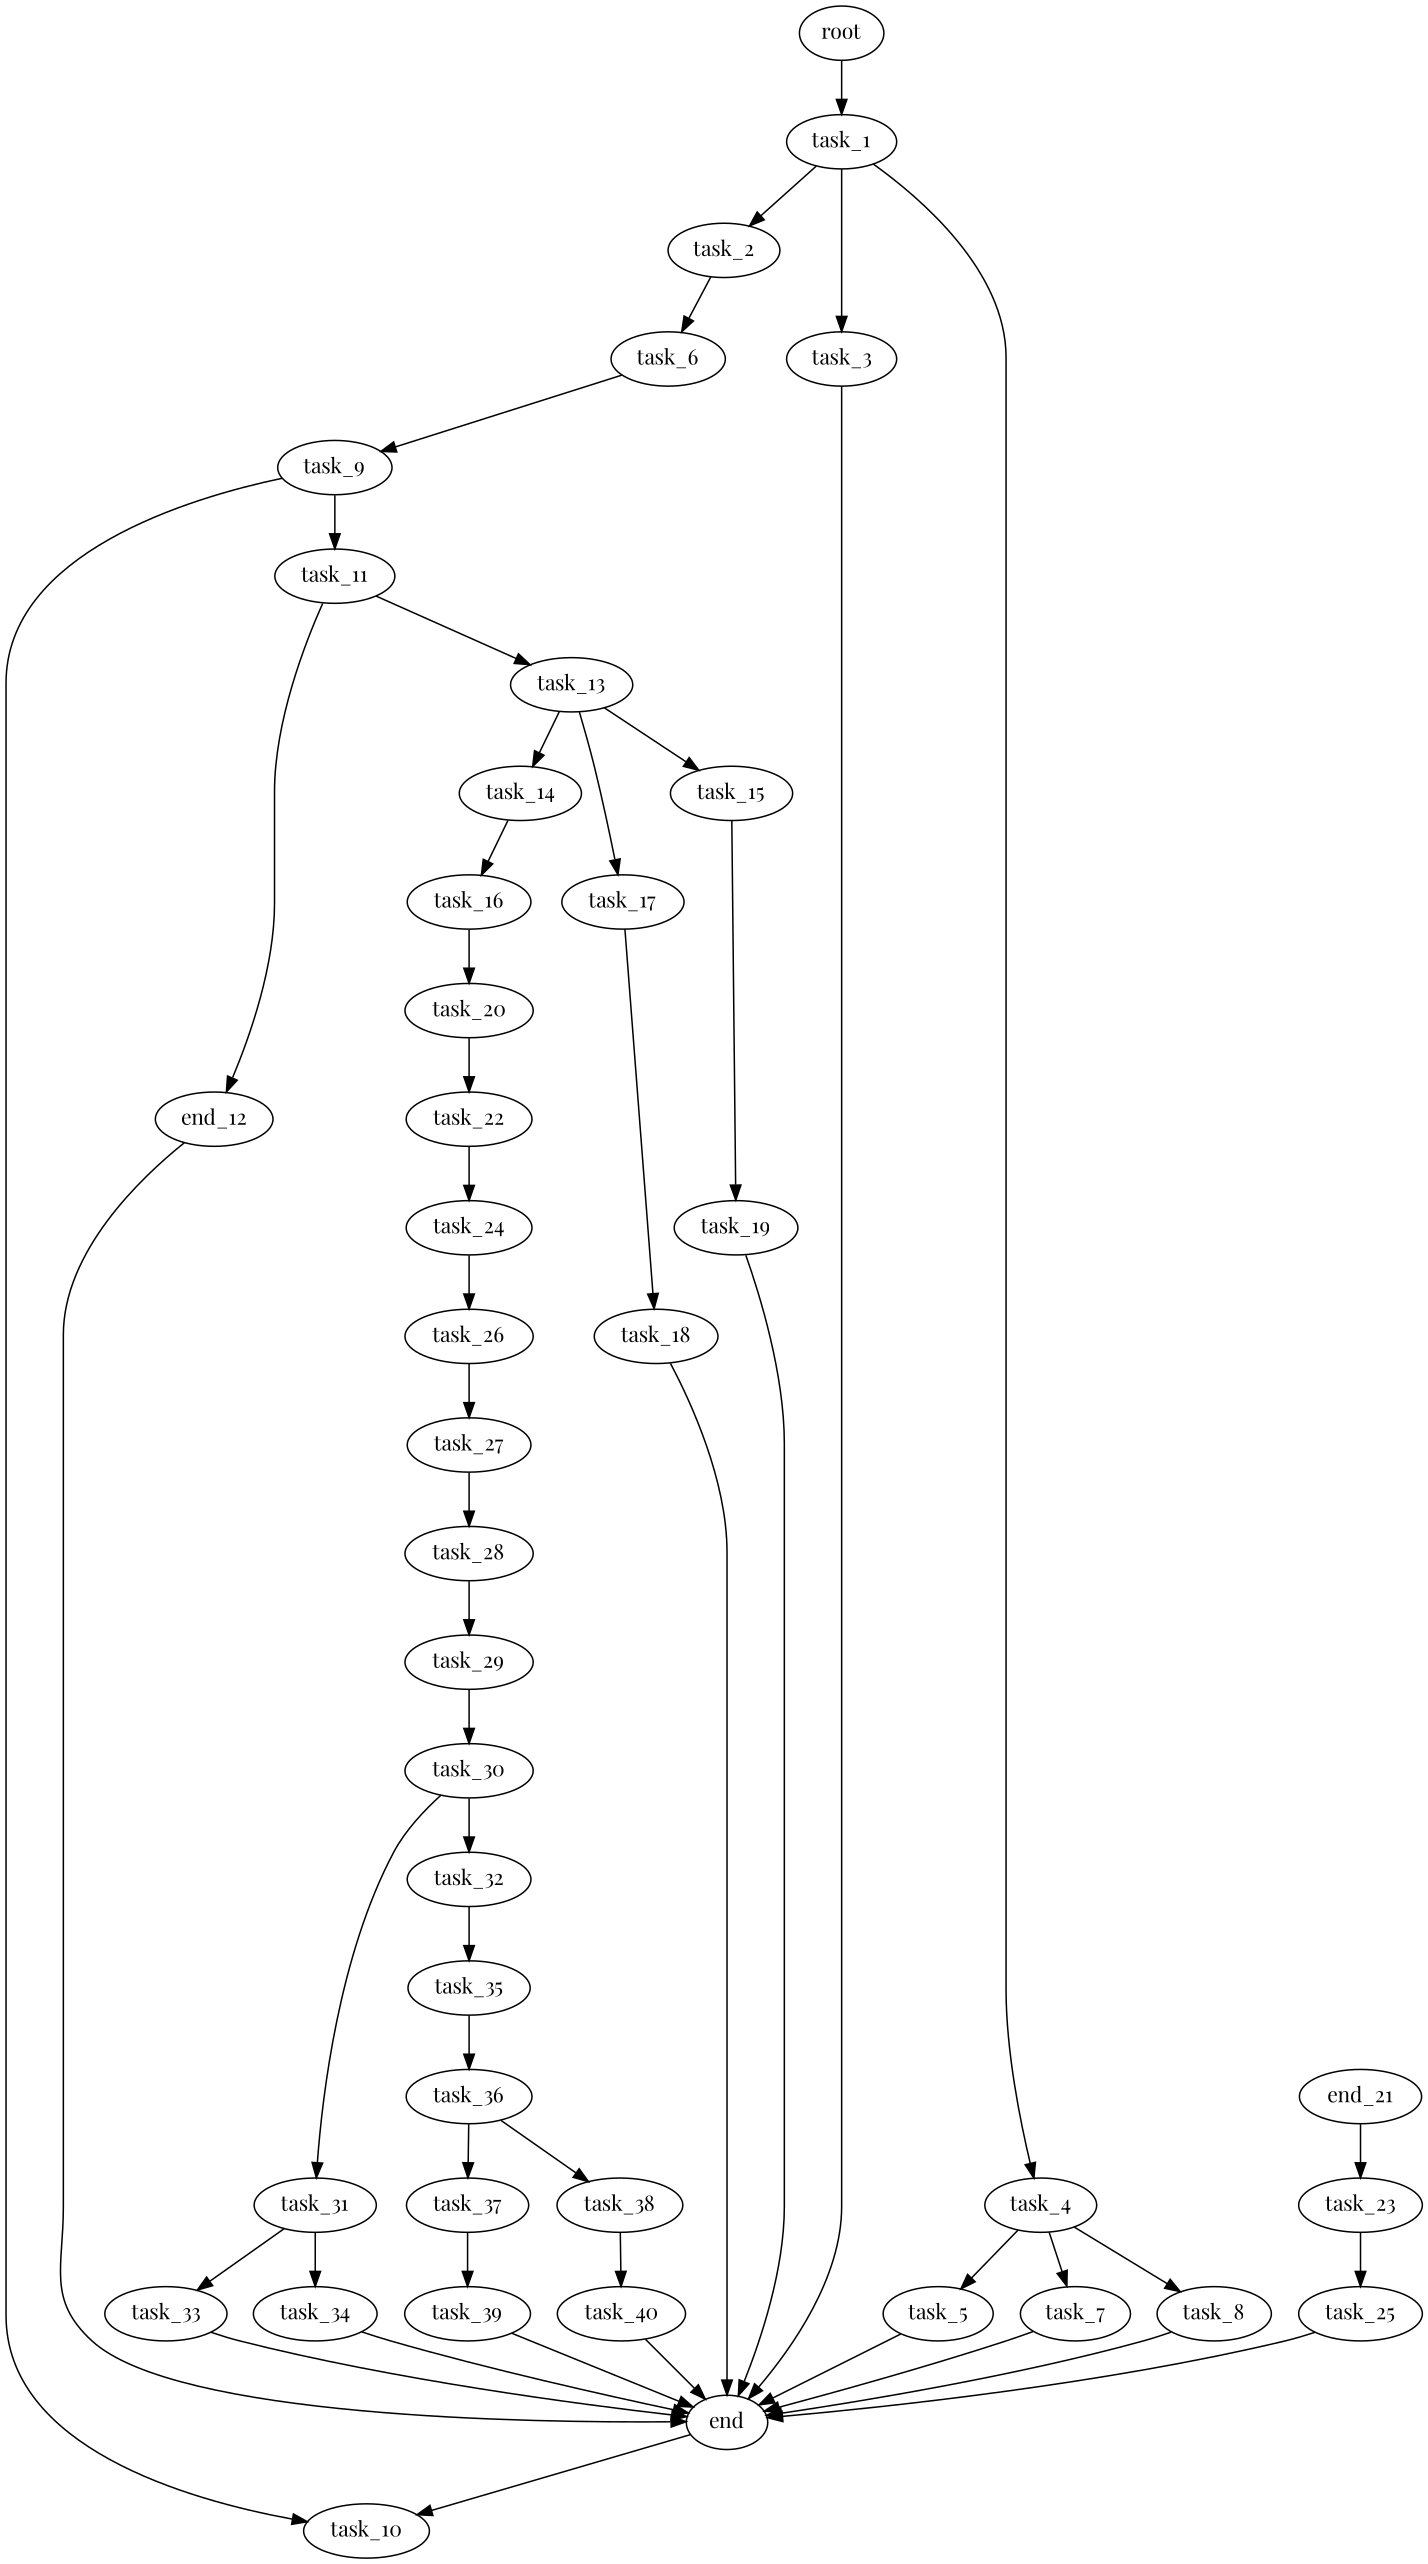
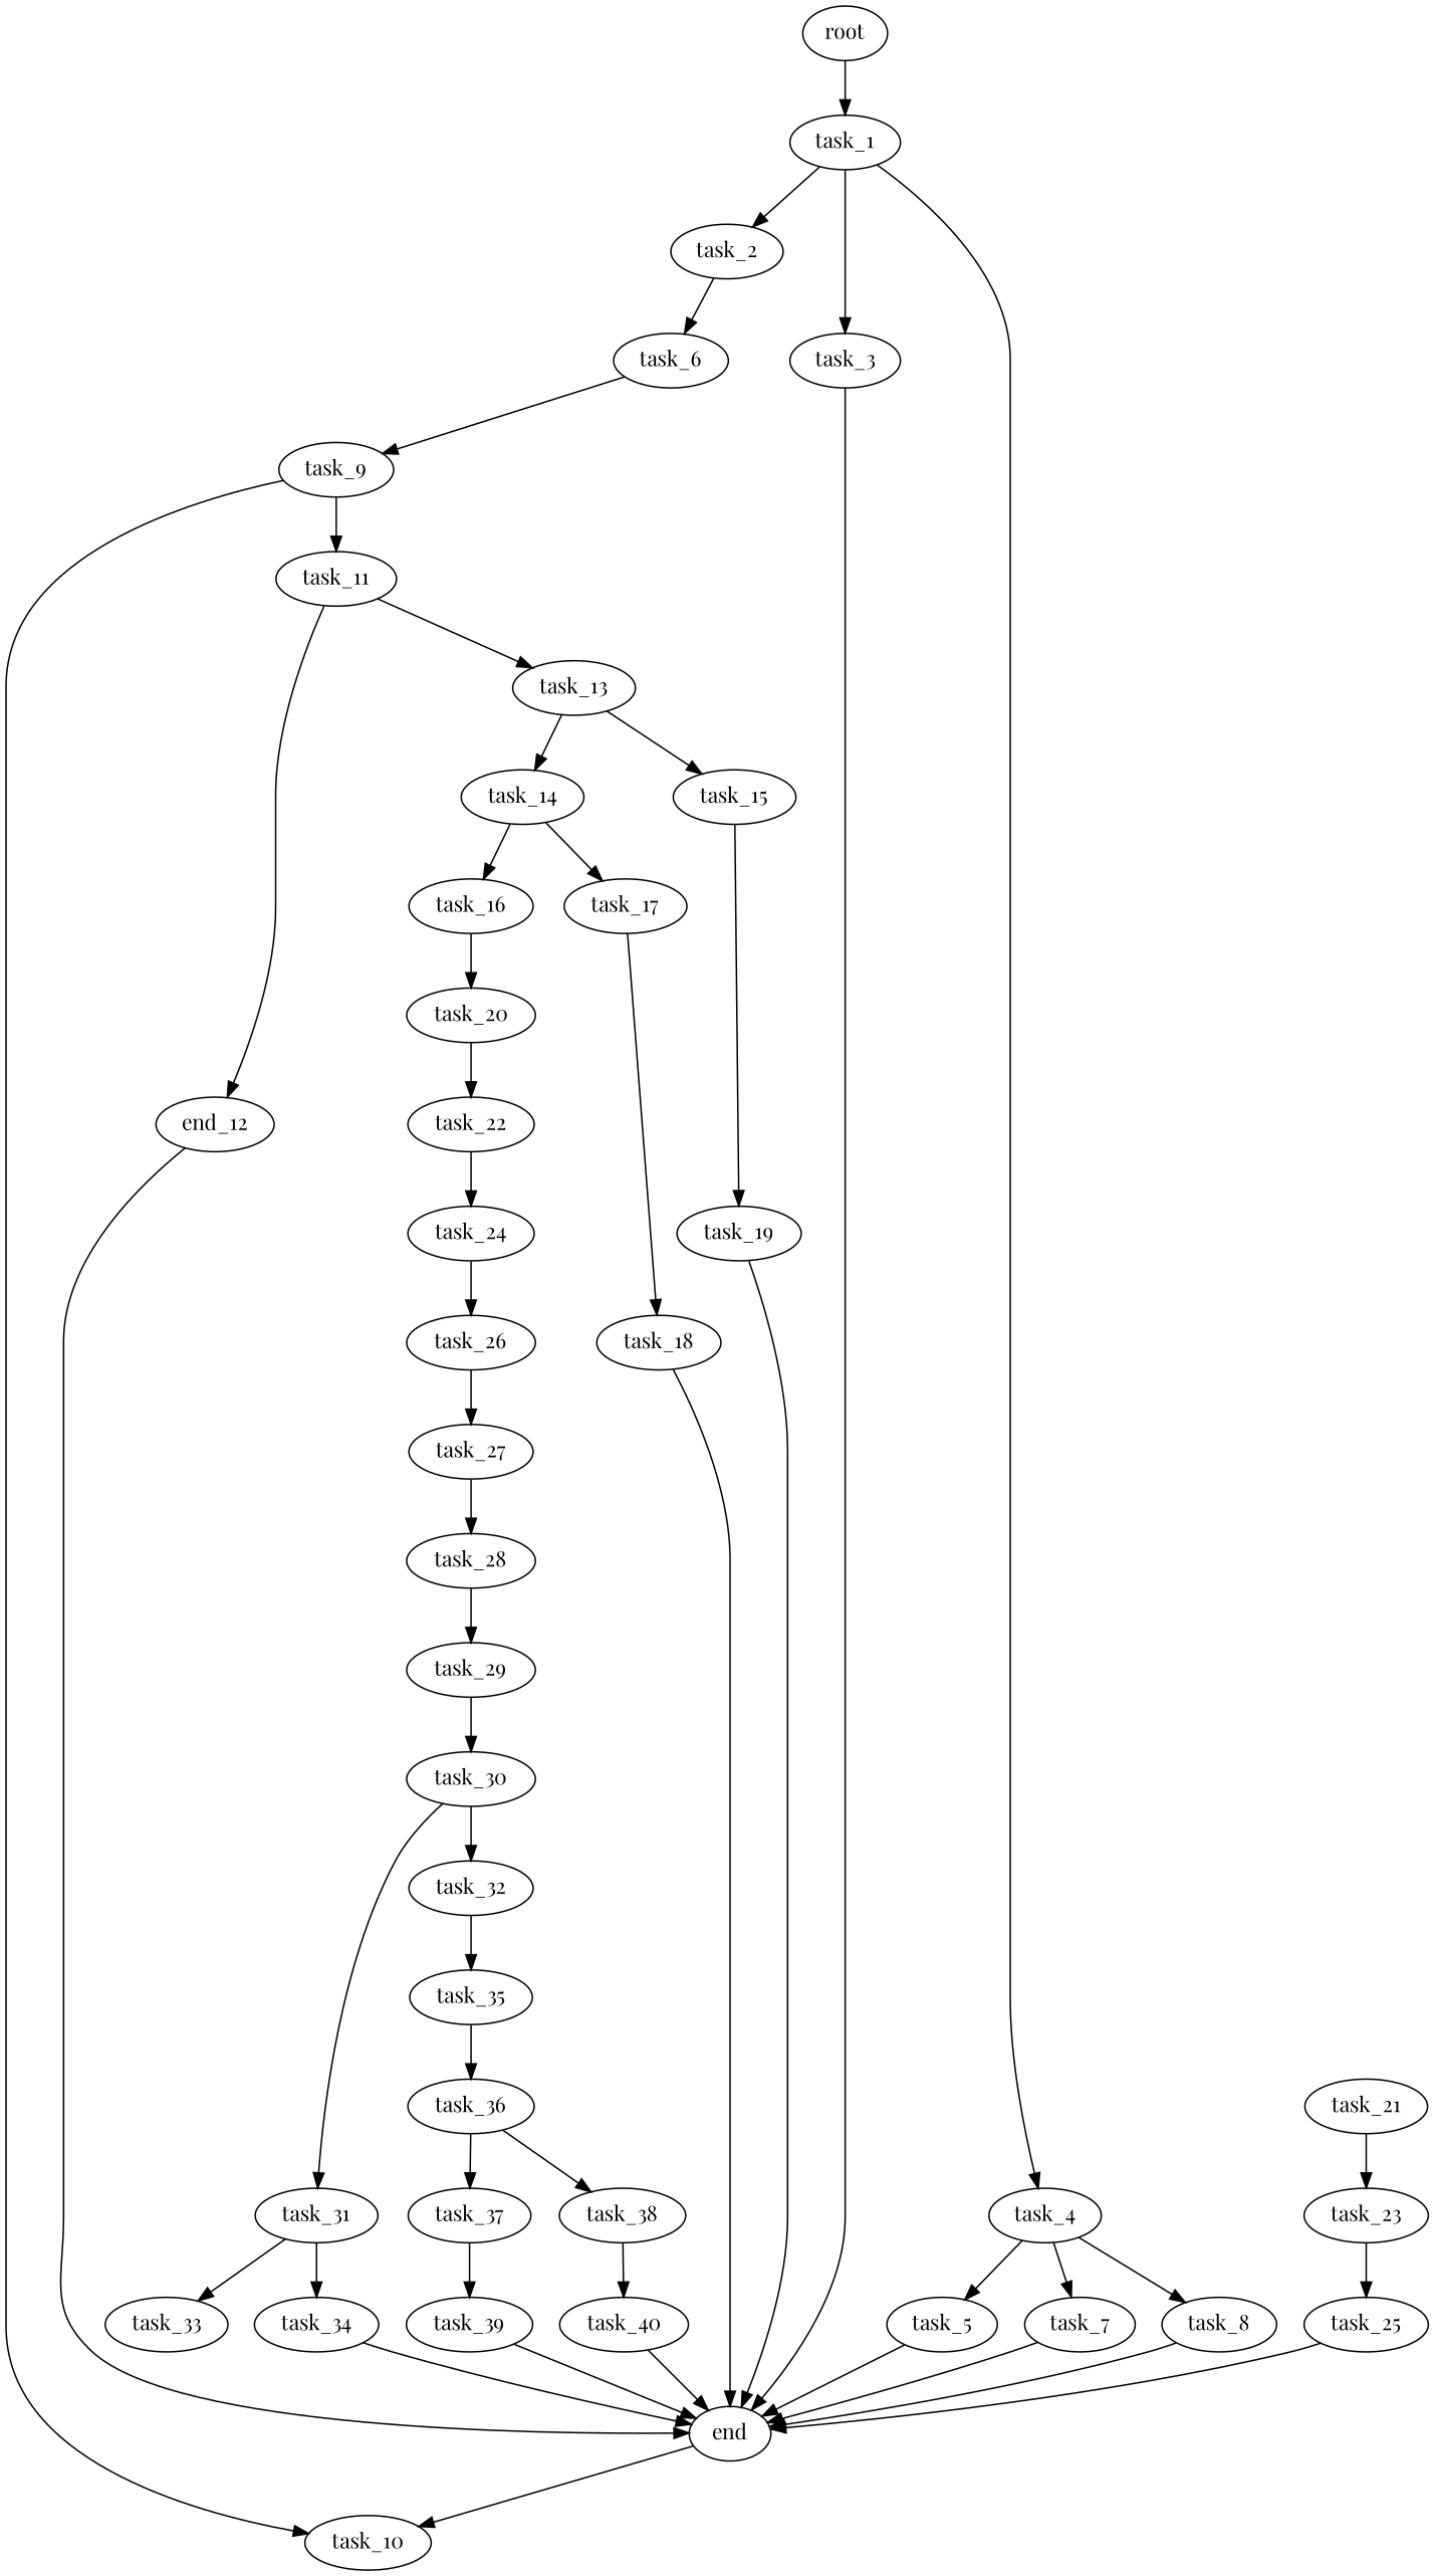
  digraph {
    fontname="Playfair Display"
    node [fontname="Playfair Display"]
    edge [fontname="Playfair Display"]
    root
    task_1
    task_2
    task_3
    task_4
    task_6
    end
    task_5
    task_7
    task_8
    task_9
    task_10
    task_11
    n14 [label=end_12]
    task_13
    task_14
    task_15
    task_16
    task_17
    task_19
    task_20
    task_18
    task_22
-   task_21 [label=end_21]
+   task_21
    task_23
    task_24
    task_25
    task_26
    task_27
    task_28
    task_29
    task_30
    task_31
    task_32
    task_33
    task_34
    task_35
    task_36
    task_37
    task_38
    task_39
    task_40
    root -> task_1
    task_1 -> task_2
    task_1 -> task_3
    task_1 -> task_4
    task_2 -> task_6
    task_3 -> end
    task_4 -> task_5
    task_4 -> task_7
    task_4 -> task_8
    task_6 -> task_9
    end -> task_10
    task_5 -> end
    task_7 -> end
    task_8 -> end
    task_9 -> task_10
    task_9 -> task_11
    task_11 -> n14
    task_11 -> task_13
    n14 -> end
    task_13 -> task_14
    task_13 -> task_15
    task_14 -> task_16
-   task_13 -> task_17
+   task_14 -> task_17
    task_15 -> task_19
    task_16 -> task_20
    task_17 -> task_18
    task_19 -> end
    task_20 -> task_22
    task_18 -> end
    task_22 -> task_24
    task_21 -> task_23
    task_23 -> task_25
    task_24 -> task_26
    task_25 -> end
    task_26 -> task_27
    task_27 -> task_28
    task_28 -> task_29
    task_29 -> task_30
    task_30 -> task_31
    task_30 -> task_32
    task_31 -> task_33
    task_31 -> task_34
    task_32 -> task_35
-   task_33 -> end
    task_34 -> end
    task_35 -> task_36
    task_36 -> task_37
    task_36 -> task_38
    task_37 -> task_39
    task_38 -> task_40
    task_39 -> end
    task_40 -> end
  }
